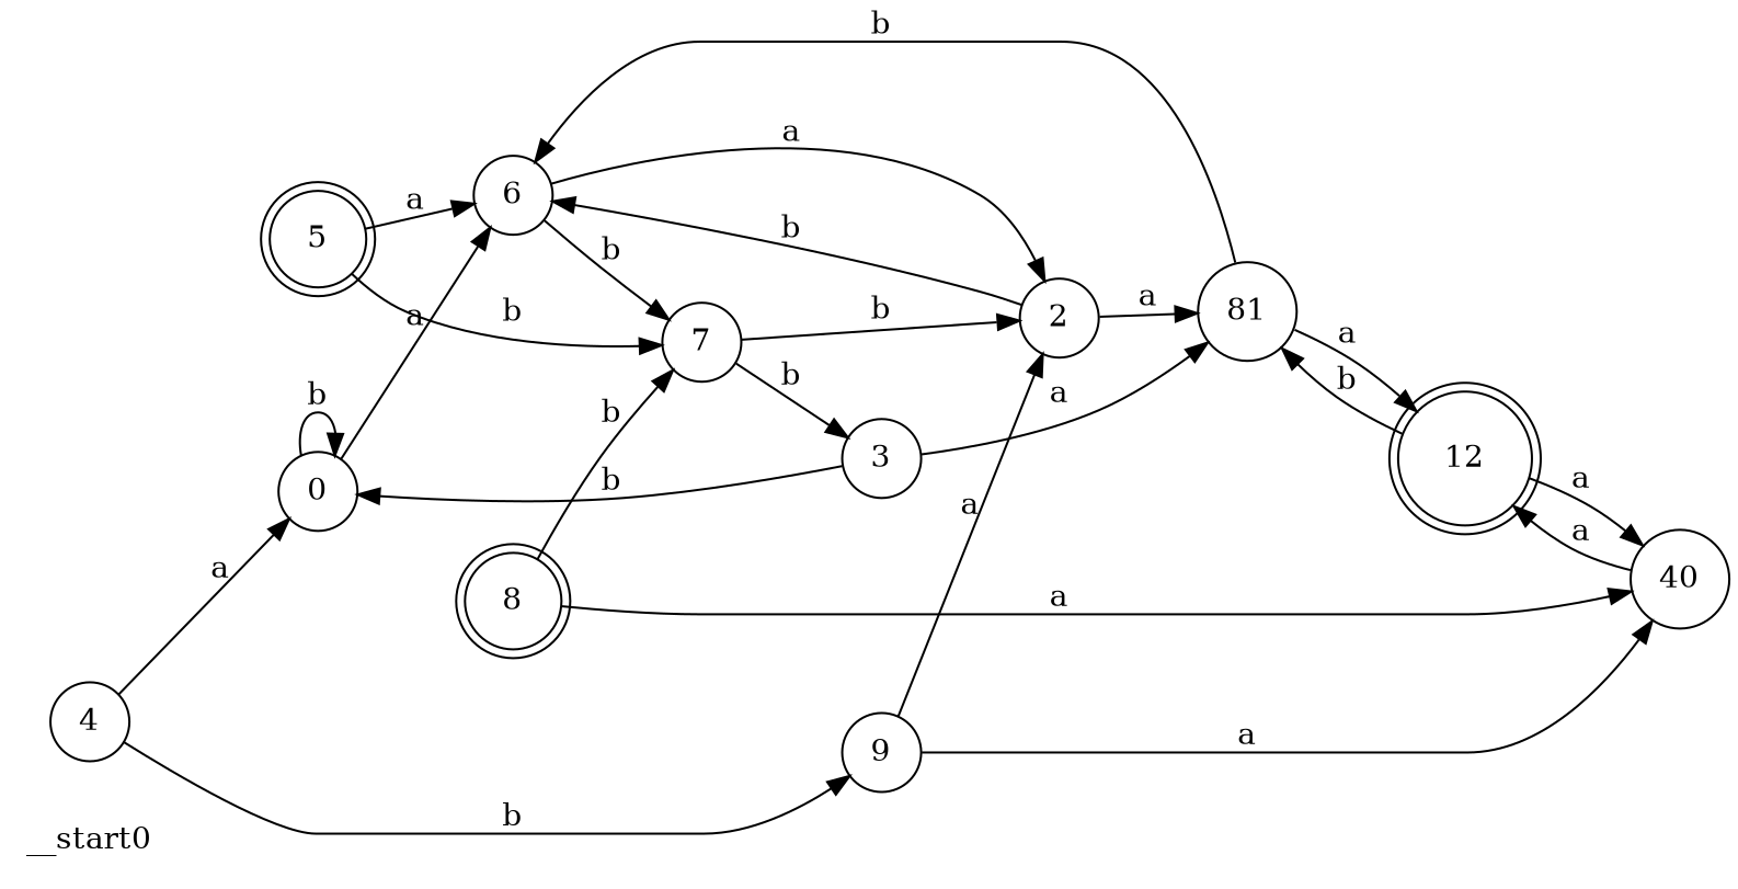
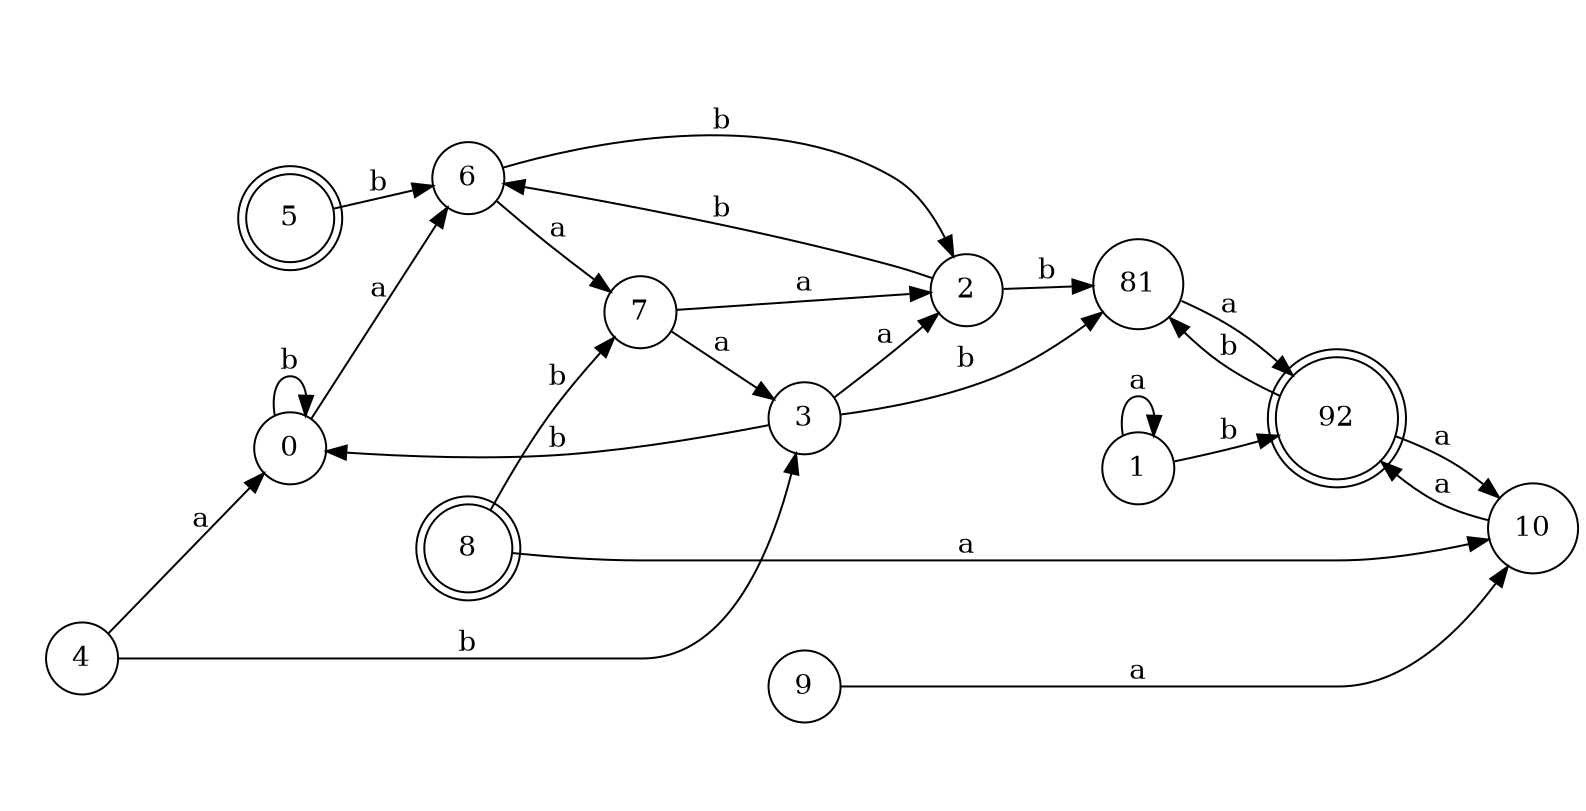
  digraph {
    rankdir=LR
    node [shape=circle color=black fillcolor=white style=filled]
-   __start0 [shape=none color="" fillcolor="" style=""]
    n2 [label=0]
    n3 [label=6]
    n4 [label=2]
    n5 [label=7]
-   n7 [label=12 shape=doublecircle style="rounded,filled"]
+   n6 [label=1]
+   n7 [label=92 shape=doublecircle style="rounded,filled"]
    n8 [label=81]
-   n9 [label=40]
+   n9 [label=10]
    n10 [label=3]
    n11 [label=4]
    n12 [label=9]
    n13 [label=5 shape=doublecircle style="rounded,filled"]
    n14 [label=8 shape=doublecircle style="rounded,filled"]
    n2 -> n2 [label=b]
    n2 -> n3 [label=a]
-   n3 -> n4 [label=a]
-   n3 -> n5 [label=b]
+   n3 -> n4 [label=b]
+   n3 -> n5 [label=a]
    n4 -> n3 [label=b]
-   n4 -> n8 [label=a]
-   n5 -> n4 [label=b]
-   n5 -> n10 [label=b]
+   n4 -> n8 [label=b]
+   n5 -> n4 [label=a]
+   n5 -> n10 [label=a]
+   n6 -> n6 [label=a]
+   n6 -> n7 [label=b]
    n7 -> n8 [label=b]
    n7 -> n9 [label=a]
-   n8 -> n3 [label=b]
    n8 -> n7 [label=a]
    n9 -> n7 [label=a]
    n10 -> n2 [label=b]
-   n10 -> n8 [label=a]
+   n10 -> n8 [label=b]
    n11 -> n2 [label=a]
-   n11 -> n12 [label=b]
-   n12 -> n4 [label=a]
+   n11 -> n10 [label=b]
+   n10 -> n4 [label=a]
    n12 -> n9 [label=a]
-   n13 -> n3 [label=a]
-   n13 -> n5 [label=b]
+   n13 -> n3 [label=b]
    n14 -> n5 [label=b]
    n14 -> n9 [label=a]
  }
